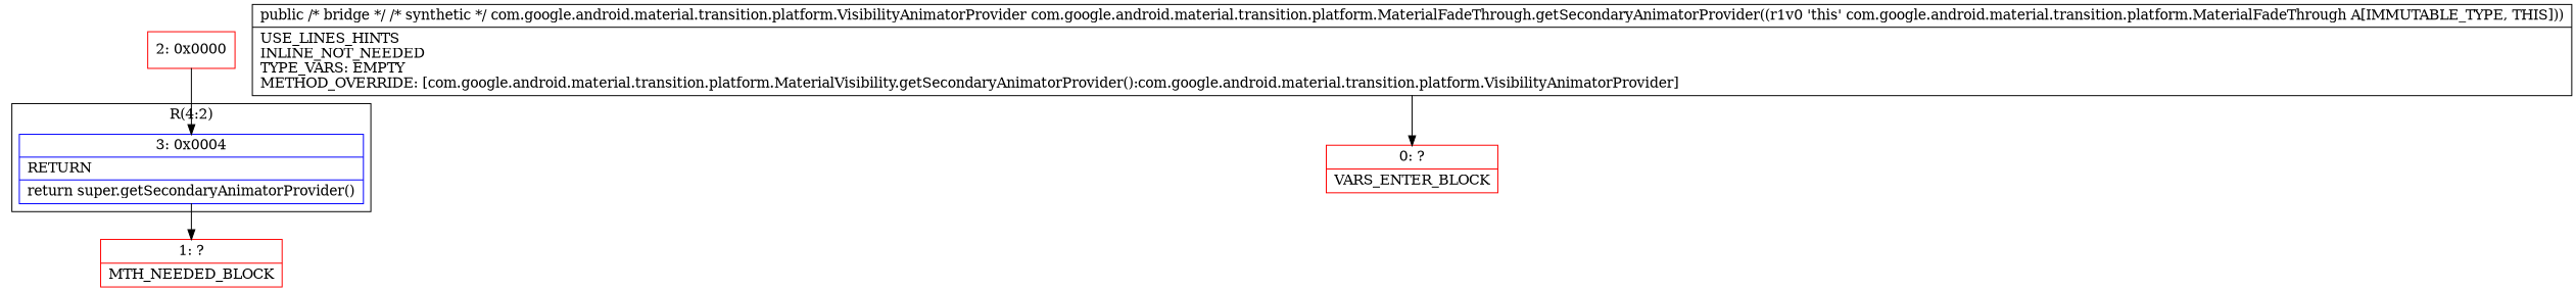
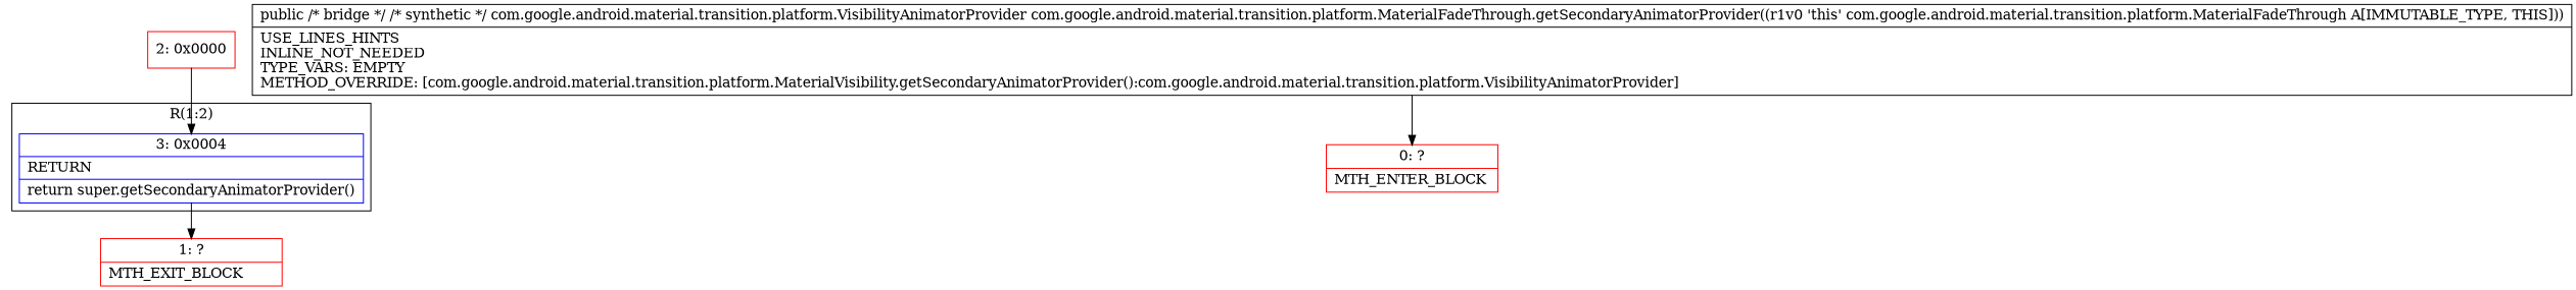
  digraph {
    node [color=red shape=record]
    n1 [color=blue label="{3\:\ 0x0004|RETURN\l|return super.getSecondaryAnimatorProvider()\l}"]
-   n2 [label="{1\:\ ?|MTH_NEEDED_BLOCK\l}"]
-   n3 [label="{0\:\ ?|VARS_ENTER_BLOCK\l}"]
+   n2 [label="{1\:\ ?|MTH_EXIT_BLOCK\l}"]
+   n3 [label="{0\:\ ?|MTH_ENTER_BLOCK\l}"]
    n4 [label="{2\:\ 0x0000}"]
    n5 [label="{public \/* bridge *\/ \/* synthetic *\/ com.google.android.material.transition.platform.VisibilityAnimatorProvider com.google.android.material.transition.platform.MaterialFadeThrough.getSecondaryAnimatorProvider((r1v0 'this' com.google.android.material.transition.platform.MaterialFadeThrough A[IMMUTABLE_TYPE, THIS]))  | USE_LINES_HINTS\lINLINE_NOT_NEEDED\lTYPE_VARS: EMPTY\lMETHOD_OVERRIDE: [com.google.android.material.transition.platform.MaterialVisibility.getSecondaryAnimatorProvider():com.google.android.material.transition.platform.VisibilityAnimatorProvider]\l}" color=""]
    subgraph cluster_1 {
-     label="R(4:2)"
+     label="R(1:2)"
      n1
    }
    n1 -> n2
    n4 -> n1
    n5 -> n3
  }
